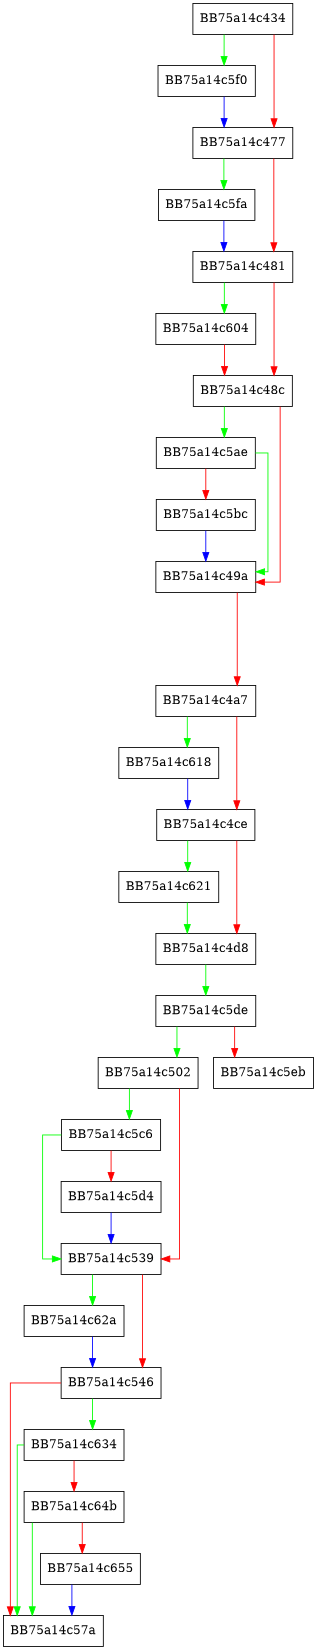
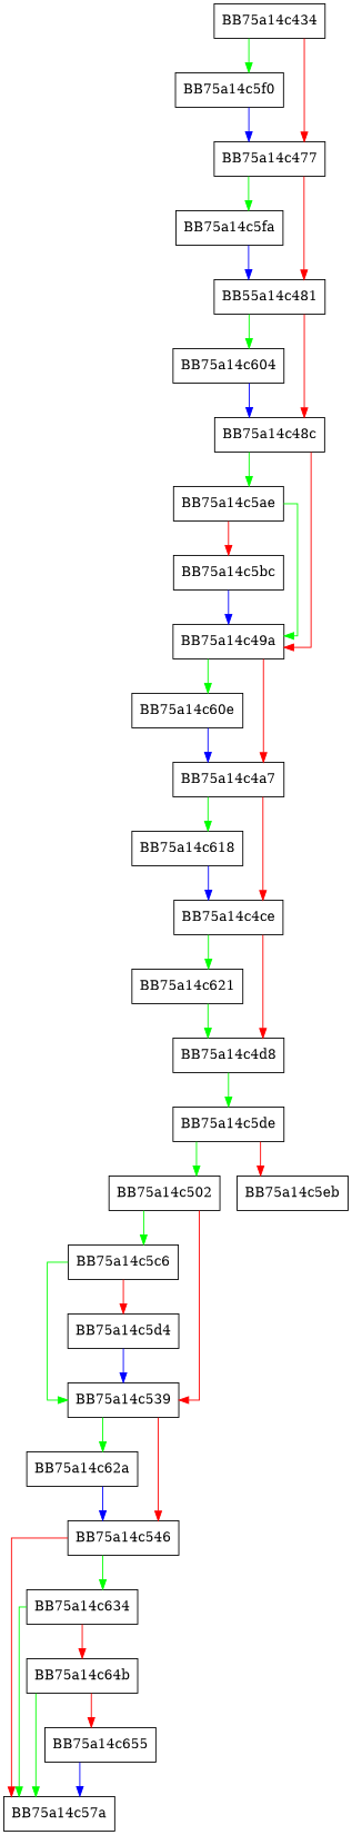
  digraph {
    splines=ortho
    node [shape=box]
    edge [color=green]
    BB75a14c434
    BB75a14c5f0
    BB75a14c477
    BB75a14c5fa
-   BB75a14c481
+   BB75a14c481 [label=BB55a14c481]
    BB75a14c604
    BB75a14c48c
    BB75a14c5ae
    BB75a14c49a
    BB75a14c5bc
+   BB75a14c60e
    BB75a14c4a7
    BB75a14c618
    BB75a14c4ce
    BB75a14c621
    BB75a14c4d8
    BB75a14c5de
    BB75a14c502
    BB75a14c5eb
    BB75a14c5c6
    BB75a14c539
    BB75a14c5d4
    BB75a14c62a
    BB75a14c546
    BB75a14c634
    BB75a14c57a
    BB75a14c64b
    BB75a14c655
    BB75a14c434 -> BB75a14c5f0
    BB75a14c434 -> BB75a14c477 [color=red]
    BB75a14c5f0 -> BB75a14c477 [color=blue]
    BB75a14c477 -> BB75a14c5fa
    BB75a14c477 -> BB75a14c481 [color=red]
    BB75a14c5fa -> BB75a14c481 [color=blue]
    BB75a14c481 -> BB75a14c604
    BB75a14c481 -> BB75a14c48c [color=red]
-   BB75a14c604 -> BB75a14c48c [color=red]
+   BB75a14c604 -> BB75a14c48c [color=blue]
    BB75a14c48c -> BB75a14c5ae
    BB75a14c48c -> BB75a14c49a [color=red]
    BB75a14c5ae -> BB75a14c49a
    BB75a14c5ae -> BB75a14c5bc [color=red]
+   BB75a14c49a -> BB75a14c60e
    BB75a14c49a -> BB75a14c4a7 [color=red]
    BB75a14c5bc -> BB75a14c49a [color=blue]
+   BB75a14c60e -> BB75a14c4a7 [color=blue]
    BB75a14c4a7 -> BB75a14c618
    BB75a14c4a7 -> BB75a14c4ce [color=red]
    BB75a14c618 -> BB75a14c4ce [color=blue]
    BB75a14c4ce -> BB75a14c621
    BB75a14c4ce -> BB75a14c4d8 [color=red]
    BB75a14c621 -> BB75a14c4d8
    BB75a14c4d8 -> BB75a14c5de
    BB75a14c5de -> BB75a14c502
    BB75a14c5de -> BB75a14c5eb [color=red]
    BB75a14c502 -> BB75a14c5c6
    BB75a14c502 -> BB75a14c539 [color=red]
    BB75a14c5c6 -> BB75a14c539
    BB75a14c5c6 -> BB75a14c5d4 [color=red]
    BB75a14c539 -> BB75a14c62a
    BB75a14c539 -> BB75a14c546 [color=red]
    BB75a14c5d4 -> BB75a14c539 [color=blue]
    BB75a14c62a -> BB75a14c546 [color=blue]
    BB75a14c546 -> BB75a14c634
    BB75a14c546 -> BB75a14c57a [color=red]
    BB75a14c634 -> BB75a14c57a
    BB75a14c634 -> BB75a14c64b [color=red]
    BB75a14c64b -> BB75a14c57a
    BB75a14c64b -> BB75a14c655 [color=red]
    BB75a14c655 -> BB75a14c57a [color=blue]
  }
